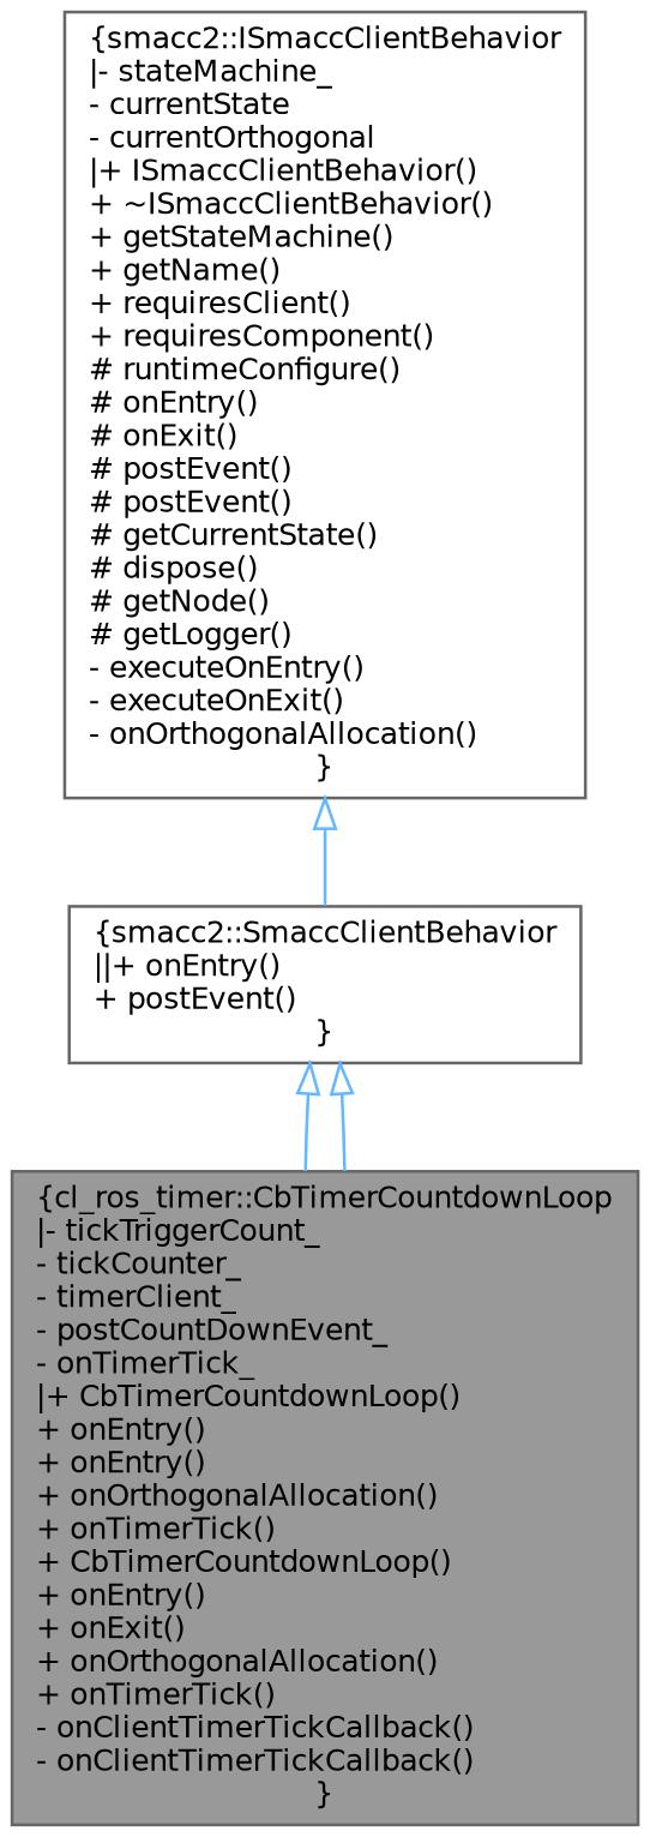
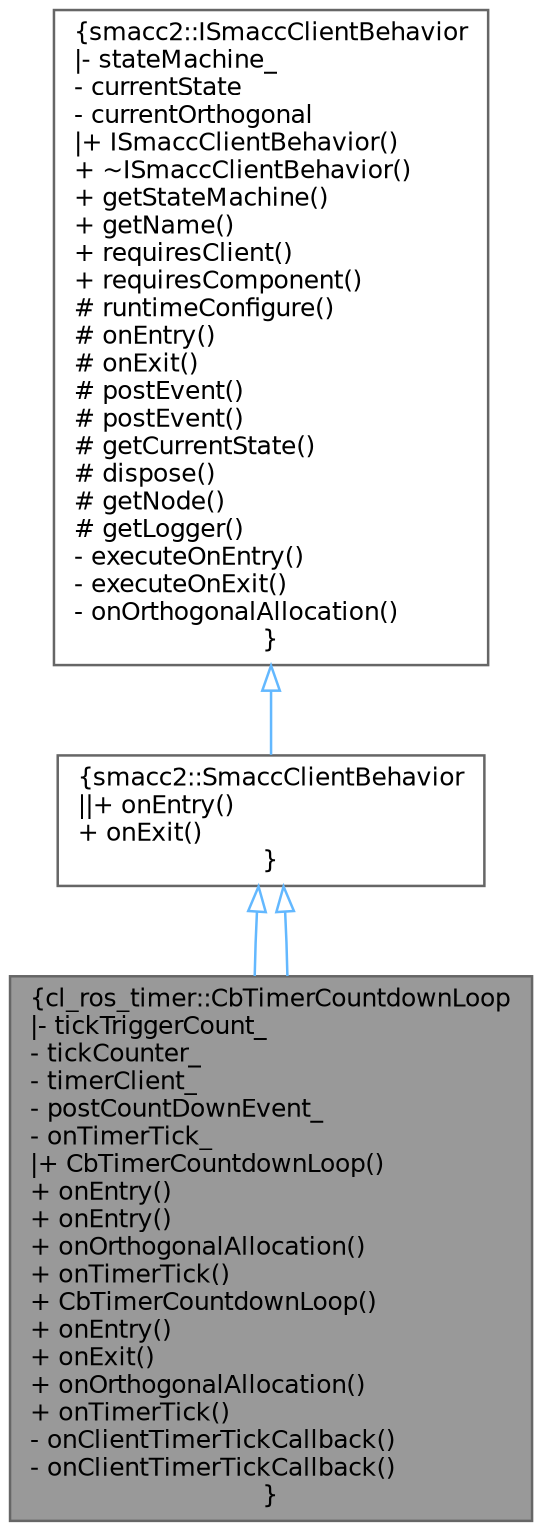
  digraph {
    node [color=gray40 fillcolor=white fontname=Helvetica fontsize=10 shape=box style=filled]
    edge [arrowtail=onormal color=steelblue1 dir=back fontname=Helvetica fontsize=10 labelfontname=Helvetica labelfontsize=10 style=solid]
    n1 [fillcolor=grey60 fontcolor=black height=0.2 label="{cl_ros_timer::CbTimerCountdownLoop\n|- tickTriggerCount_\l- tickCounter_\l- timerClient_\l- postCountDownEvent_\l- onTimerTick_\l|+ CbTimerCountdownLoop()\l+ onEntry()\l+ onEntry()\l+ onOrthogonalAllocation()\l+ onTimerTick()\l+ CbTimerCountdownLoop()\l+ onEntry()\l+ onExit()\l+ onOrthogonalAllocation()\l+ onTimerTick()\l- onClientTimerTickCallback()\l- onClientTimerTickCallback()\l}" width=0.4]
-   n2 [height=0.2 label="{smacc2::SmaccClientBehavior\n||+ onEntry()\l+ postEvent()\l}" width=0.4]
+   n2 [height=0.2 label="{smacc2::SmaccClientBehavior\n||+ onEntry()\l+ onExit()\l}" width=0.4]
    n3 [height=0.2 label="{smacc2::ISmaccClientBehavior\n|- stateMachine_\l- currentState\l- currentOrthogonal\l|+ ISmaccClientBehavior()\l+ ~ISmaccClientBehavior()\l+ getStateMachine()\l+ getName()\l+ requiresClient()\l+ requiresComponent()\l# runtimeConfigure()\l# onEntry()\l# onExit()\l# postEvent()\l# postEvent()\l# getCurrentState()\l# dispose()\l# getNode()\l# getLogger()\l- executeOnEntry()\l- executeOnExit()\l- onOrthogonalAllocation()\l}" width=0.4]
    n2 -> n1
    n2 -> n1
    n3 -> n2
  }
